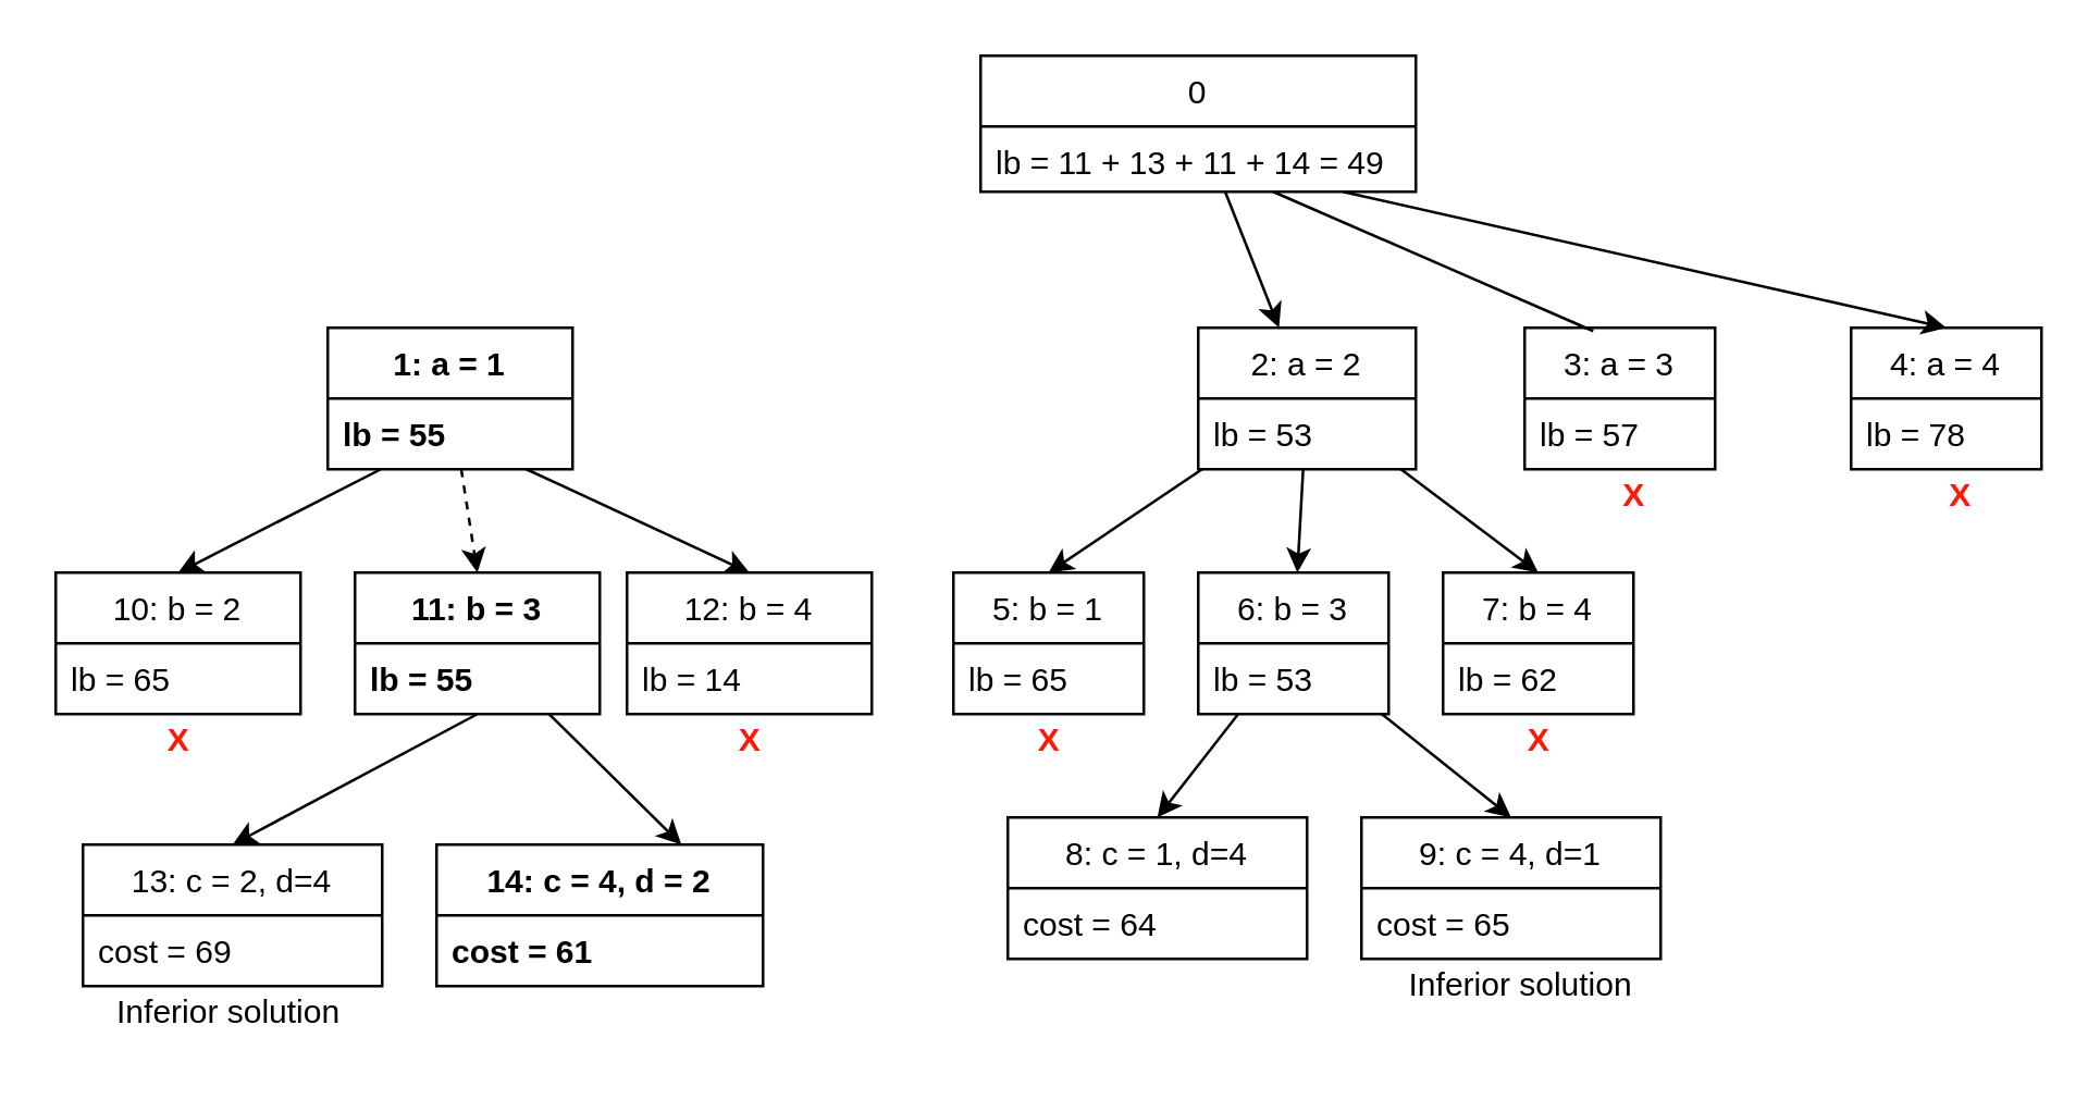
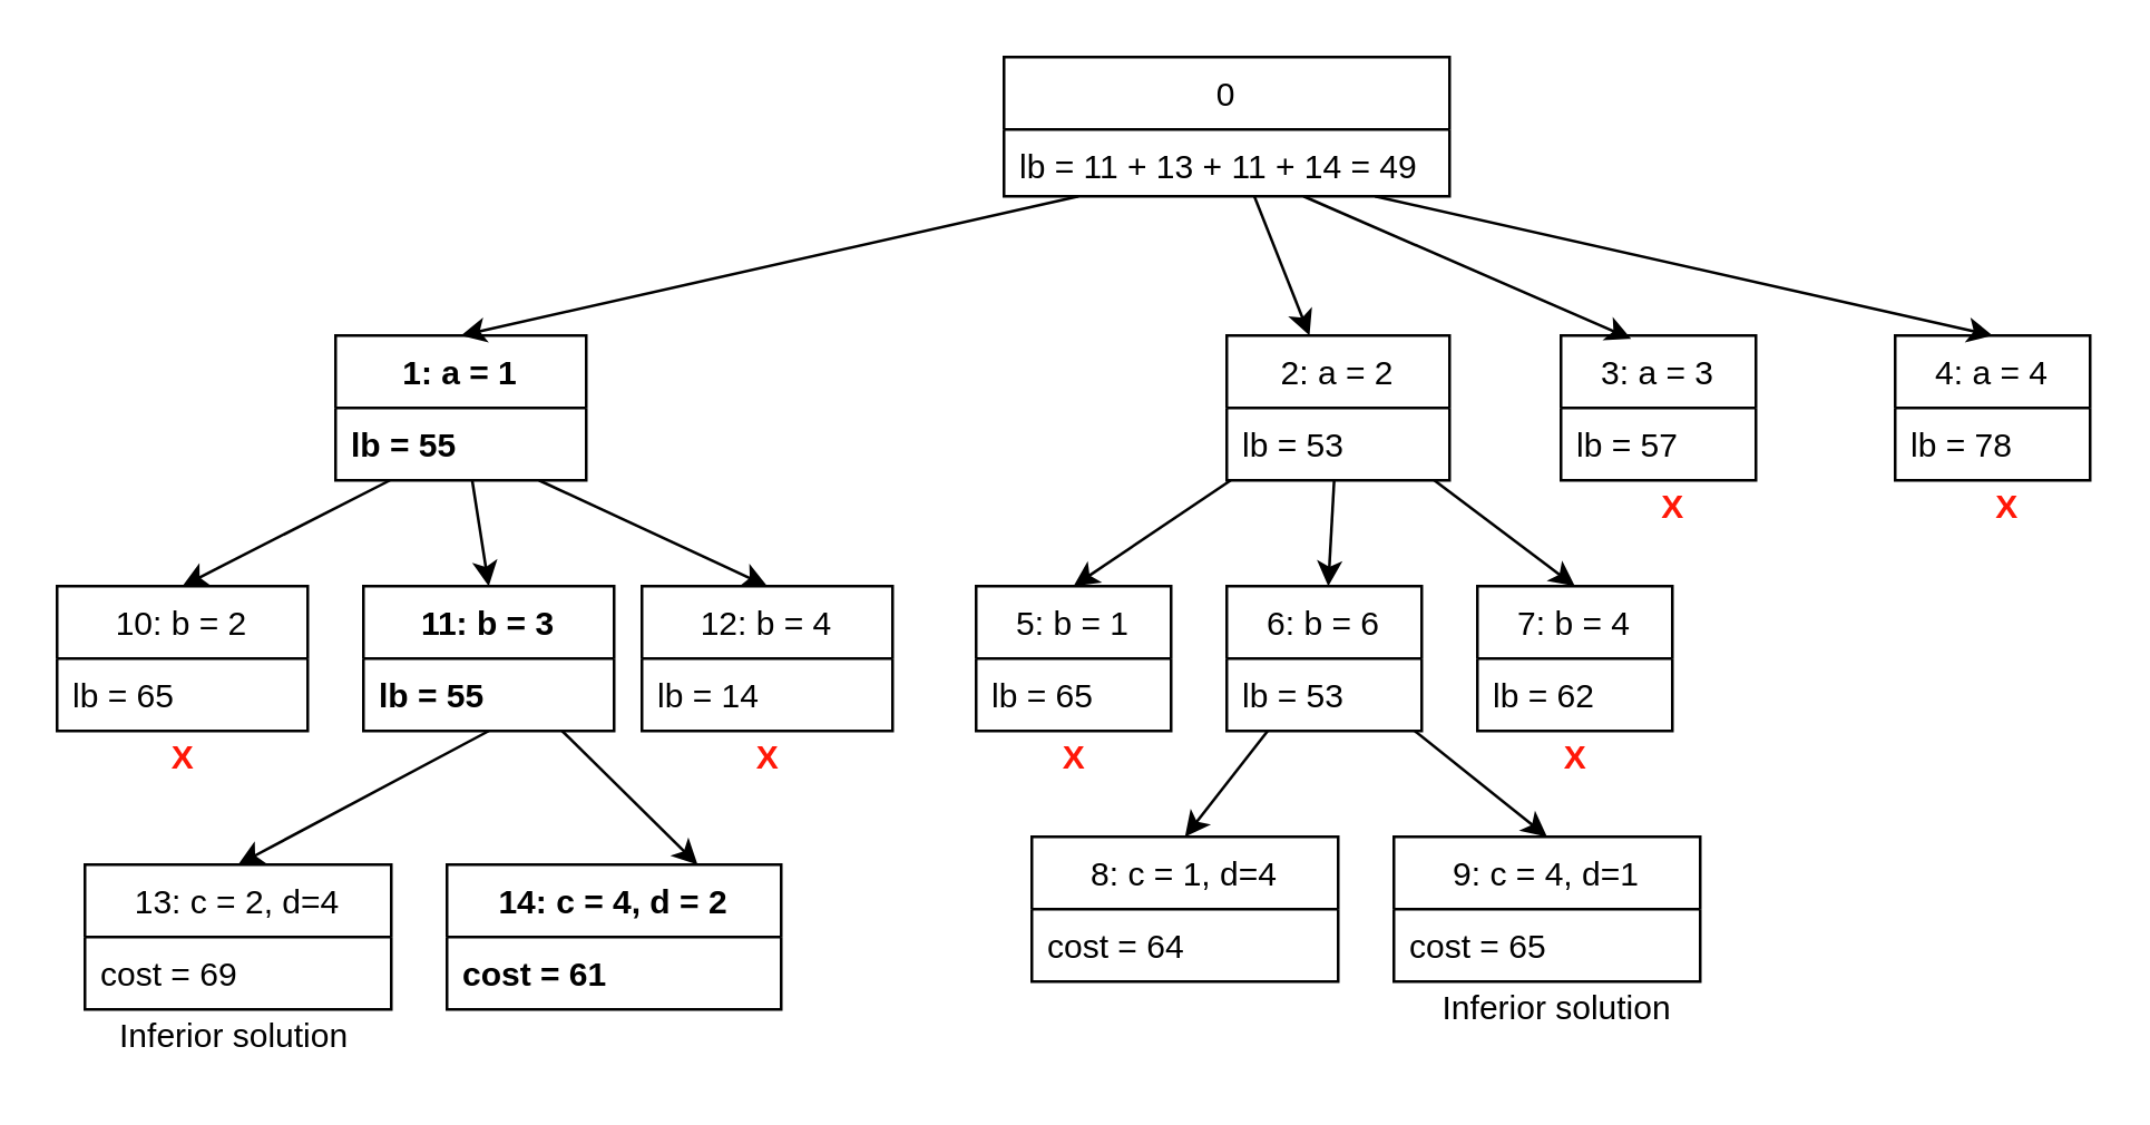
  <mxCell id="0" />
  <mxCell id="1" parent="0" />
  <mxCell id="2" style="edgeStyle=none;rounded=0;orthogonalLoop=1;jettySize=auto;html=1;" edge="1" parent="1" source="3" target="42"><mxGeometry relative="1" as="geometry" /></mxCell>
  <mxCell id="3" value="0" style="swimlane;fontStyle=0;childLayout=stackLayout;horizontal=1;startSize=26;fillColor=none;horizontalStack=0;resizeParent=1;resizeParentMax=0;resizeLast=0;collapsible=1;marginBottom=0;strokeWidth=1;" vertex="1" parent="1"><mxGeometry x="360" y="20" width="160" height="50" as="geometry" /></mxCell>
  <mxCell id="4" value="lb = 11 + 13 + 11 + 14 = 49 " style="text;strokeColor=none;fillColor=none;align=left;verticalAlign=top;spacingLeft=4;spacingRight=4;overflow=hidden;rotatable=0;points=[[0,0.5],[1,0.5]];portConstraint=eastwest;strokeWidth=2;" vertex="1" parent="3"><mxGeometry y="26" width="160" height="24" as="geometry" /></mxCell>
- <mxCell id="5" style="edgeStyle=none;rounded=0;orthogonalLoop=1;jettySize=auto;html=1;entryX=0.5;entryY=0;entryDx=0;entryDy=0;dashed=1;" edge="1" parent="1" source="6" target="12"><mxGeometry relative="1" as="geometry" /></mxCell>
+ <mxCell id="5" style="edgeStyle=none;rounded=0;orthogonalLoop=1;jettySize=auto;html=1;entryX=0.5;entryY=0;entryDx=0;entryDy=0;" edge="1" parent="1" source="6" target="12"><mxGeometry relative="1" as="geometry" /></mxCell>
  <mxCell id="6" value="1: a = 1" style="swimlane;fontStyle=1;childLayout=stackLayout;horizontal=1;startSize=26;fillColor=none;horizontalStack=0;resizeParent=1;resizeParentMax=0;resizeLast=0;collapsible=1;marginBottom=0;strokeWidth=1;" vertex="1" parent="1"><mxGeometry x="120" y="120" width="90" height="52" as="geometry" /></mxCell>
  <mxCell id="7" value="lb = 55  " style="text;strokeColor=none;fillColor=none;align=left;verticalAlign=top;spacingLeft=4;spacingRight=4;overflow=hidden;rotatable=0;points=[[0,0.5],[1,0.5]];portConstraint=eastwest;strokeWidth=1;fontStyle=1" vertex="1" parent="6"><mxGeometry y="26" width="90" height="26" as="geometry" /></mxCell>
  <mxCell id="8" value="10: b = 2" style="swimlane;fontStyle=0;childLayout=stackLayout;horizontal=1;startSize=26;fillColor=none;horizontalStack=0;resizeParent=1;resizeParentMax=0;resizeLast=0;collapsible=1;marginBottom=0;strokeWidth=1;" vertex="1" parent="1"><mxGeometry x="20" y="210" width="90" height="52" as="geometry" /></mxCell>
  <mxCell id="9" value="lb = 65  " style="text;strokeColor=none;fillColor=none;align=left;verticalAlign=top;spacingLeft=4;spacingRight=4;overflow=hidden;rotatable=0;points=[[0,0.5],[1,0.5]];portConstraint=eastwest;strokeWidth=2;" vertex="1" parent="8"><mxGeometry y="26" width="90" height="26" as="geometry" /></mxCell>
  <mxCell id="10" style="edgeStyle=none;rounded=0;orthogonalLoop=1;jettySize=auto;html=1;exitX=0.5;exitY=1;exitDx=0;exitDy=0;entryX=0.5;entryY=0;entryDx=0;entryDy=0;" edge="1" parent="1" source="12" target="27"><mxGeometry relative="1" as="geometry" /></mxCell>
  <mxCell id="11" style="edgeStyle=none;rounded=0;orthogonalLoop=1;jettySize=auto;html=1;entryX=0.75;entryY=0;entryDx=0;entryDy=0;" edge="1" parent="1" source="12" target="29"><mxGeometry relative="1" as="geometry" /></mxCell>
  <mxCell id="12" value="11: b = 3" style="swimlane;fontStyle=1;childLayout=stackLayout;horizontal=1;startSize=26;fillColor=none;horizontalStack=0;resizeParent=1;resizeParentMax=0;resizeLast=0;marginBottom=0;strokeWidth=1;" vertex="1" parent="1"><mxGeometry x="130" y="210" width="90" height="52" as="geometry"><mxRectangle x="200" y="200" width="110" height="26" as="alternateBounds" /></mxGeometry></mxCell>
  <mxCell id="13" value="lb = 55" style="text;strokeColor=none;fillColor=none;align=left;verticalAlign=top;spacingLeft=4;spacingRight=4;overflow=hidden;rotatable=0;points=[[0,0.5],[1,0.5]];portConstraint=eastwest;strokeWidth=2;fontStyle=1" vertex="1" parent="12"><mxGeometry y="26" width="90" height="26" as="geometry" /></mxCell>
  <mxCell id="14" value="12: b = 4" style="swimlane;fontStyle=0;childLayout=stackLayout;horizontal=1;startSize=26;fillColor=none;horizontalStack=0;resizeParent=1;resizeParentMax=0;resizeLast=0;collapsible=1;marginBottom=0;strokeWidth=1;" vertex="1" parent="1"><mxGeometry x="230" y="210" width="90" height="52" as="geometry" /></mxCell>
  <mxCell id="15" value="lb = 14" style="text;strokeColor=none;fillColor=none;align=left;verticalAlign=top;spacingLeft=4;spacingRight=4;overflow=hidden;rotatable=0;points=[[0,0.5],[1,0.5]];portConstraint=eastwest;strokeWidth=2;" vertex="1" parent="14"><mxGeometry y="26" width="90" height="26" as="geometry" /></mxCell>
  <mxCell id="16" style="edgeStyle=none;rounded=0;orthogonalLoop=1;jettySize=auto;html=1;entryX=0.5;entryY=0;entryDx=0;entryDy=0;" edge="1" parent="1" source="42" target="19"><mxGeometry relative="1" as="geometry" /></mxCell>
  <mxCell id="17" style="edgeStyle=none;rounded=0;orthogonalLoop=1;jettySize=auto;html=1;" edge="1" parent="1" source="42" target="23"><mxGeometry relative="1" as="geometry" /></mxCell>
  <mxCell id="18" style="edgeStyle=none;rounded=0;orthogonalLoop=1;jettySize=auto;html=1;entryX=0.5;entryY=0;entryDx=0;entryDy=0;" edge="1" parent="1" source="42" target="25"><mxGeometry relative="1" as="geometry" /></mxCell>
  <mxCell id="19" value="5: b = 1" style="swimlane;fontStyle=0;childLayout=stackLayout;horizontal=1;startSize=26;fillColor=none;horizontalStack=0;resizeParent=1;resizeParentMax=0;resizeLast=0;collapsible=1;marginBottom=0;" vertex="1" parent="1"><mxGeometry x="350" y="210" width="70" height="52" as="geometry" /></mxCell>
  <mxCell id="20" value="lb = 65 " style="text;strokeColor=none;fillColor=none;align=left;verticalAlign=top;spacingLeft=4;spacingRight=4;overflow=hidden;rotatable=0;points=[[0,0.5],[1,0.5]];portConstraint=eastwest;" vertex="1" parent="19"><mxGeometry y="26" width="70" height="26" as="geometry" /></mxCell>
  <mxCell id="21" style="edgeStyle=none;rounded=0;orthogonalLoop=1;jettySize=auto;html=1;entryX=0.5;entryY=0;entryDx=0;entryDy=0;" edge="1" parent="1" source="23" target="31"><mxGeometry relative="1" as="geometry" /></mxCell>
  <mxCell id="22" style="edgeStyle=none;rounded=0;orthogonalLoop=1;jettySize=auto;html=1;entryX=0.5;entryY=0;entryDx=0;entryDy=0;" edge="1" parent="1" source="23" target="33"><mxGeometry relative="1" as="geometry" /></mxCell>
- <mxCell id="23" value="6: b = 3" style="swimlane;fontStyle=0;childLayout=stackLayout;horizontal=1;startSize=26;fillColor=none;horizontalStack=0;resizeParent=1;resizeParentMax=0;resizeLast=0;collapsible=1;marginBottom=0;" vertex="1" parent="1"><mxGeometry x="440" y="210" width="70" height="52" as="geometry" /></mxCell>
+ <mxCell id="23" value="6: b = 6" style="swimlane;fontStyle=0;childLayout=stackLayout;horizontal=1;startSize=26;fillColor=none;horizontalStack=0;resizeParent=1;resizeParentMax=0;resizeLast=0;collapsible=1;marginBottom=0;" vertex="1" parent="1"><mxGeometry x="440" y="210" width="70" height="52" as="geometry" /></mxCell>
  <mxCell id="24" value="lb = 53 " style="text;strokeColor=none;fillColor=none;align=left;verticalAlign=top;spacingLeft=4;spacingRight=4;overflow=hidden;rotatable=0;points=[[0,0.5],[1,0.5]];portConstraint=eastwest;" vertex="1" parent="23"><mxGeometry y="26" width="70" height="26" as="geometry" /></mxCell>
  <mxCell id="25" value="7: b = 4" style="swimlane;fontStyle=0;childLayout=stackLayout;horizontal=1;startSize=26;fillColor=none;horizontalStack=0;resizeParent=1;resizeParentMax=0;resizeLast=0;collapsible=1;marginBottom=0;" vertex="1" parent="1"><mxGeometry x="530" y="210" width="70" height="52" as="geometry" /></mxCell>
  <mxCell id="26" value="lb = 62 " style="text;strokeColor=none;fillColor=none;align=left;verticalAlign=top;spacingLeft=4;spacingRight=4;overflow=hidden;rotatable=0;points=[[0,0.5],[1,0.5]];portConstraint=eastwest;" vertex="1" parent="25"><mxGeometry y="26" width="70" height="26" as="geometry" /></mxCell>
  <mxCell id="27" value="13: c = 2, d=4" style="swimlane;fontStyle=0;childLayout=stackLayout;horizontal=1;startSize=26;fillColor=none;horizontalStack=0;resizeParent=1;resizeParentMax=0;resizeLast=0;collapsible=1;marginBottom=0;strokeWidth=1;" vertex="1" parent="1"><mxGeometry x="30" y="310" width="110" height="52" as="geometry" /></mxCell>
  <mxCell id="28" value="cost = 69 " style="text;strokeColor=none;fillColor=none;align=left;verticalAlign=top;spacingLeft=4;spacingRight=4;overflow=hidden;rotatable=0;points=[[0,0.5],[1,0.5]];portConstraint=eastwest;strokeWidth=2;" vertex="1" parent="27"><mxGeometry y="26" width="110" height="26" as="geometry" /></mxCell>
  <mxCell id="29" value="14: c = 4, d = 2" style="swimlane;fontStyle=1;childLayout=stackLayout;horizontal=1;startSize=26;fillColor=none;horizontalStack=0;resizeParent=1;resizeParentMax=0;resizeLast=0;collapsible=1;marginBottom=0;strokeWidth=1;" vertex="1" parent="1"><mxGeometry x="160" y="310" width="120" height="52" as="geometry" /></mxCell>
  <mxCell id="30" value="cost = 61 " style="text;strokeColor=none;fillColor=none;align=left;verticalAlign=top;spacingLeft=4;spacingRight=4;overflow=hidden;rotatable=0;points=[[0,0.5],[1,0.5]];portConstraint=eastwest;strokeWidth=2;fontStyle=1" vertex="1" parent="29"><mxGeometry y="26" width="120" height="26" as="geometry" /></mxCell>
  <mxCell id="31" value="8: c = 1, d=4" style="swimlane;fontStyle=0;childLayout=stackLayout;horizontal=1;startSize=26;fillColor=none;horizontalStack=0;resizeParent=1;resizeParentMax=0;resizeLast=0;collapsible=1;marginBottom=0;strokeWidth=1;" vertex="1" parent="1"><mxGeometry x="370" y="300" width="110" height="52" as="geometry" /></mxCell>
  <mxCell id="32" value="cost = 64" style="text;strokeColor=none;fillColor=none;align=left;verticalAlign=top;spacingLeft=4;spacingRight=4;overflow=hidden;rotatable=0;points=[[0,0.5],[1,0.5]];portConstraint=eastwest;strokeWidth=2;" vertex="1" parent="31"><mxGeometry y="26" width="110" height="26" as="geometry" /></mxCell>
  <mxCell id="33" value="9: c = 4, d=1" style="swimlane;fontStyle=0;childLayout=stackLayout;horizontal=1;startSize=26;fillColor=none;horizontalStack=0;resizeParent=1;resizeParentMax=0;resizeLast=0;collapsible=1;marginBottom=0;strokeWidth=1;" vertex="1" parent="1"><mxGeometry x="500" y="300" width="110" height="52" as="geometry" /></mxCell>
  <mxCell id="34" value="cost = 65" style="text;strokeColor=none;fillColor=none;align=left;verticalAlign=top;spacingLeft=4;spacingRight=4;overflow=hidden;rotatable=0;points=[[0,0.5],[1,0.5]];portConstraint=eastwest;strokeWidth=2;" vertex="1" parent="33"><mxGeometry y="26" width="110" height="26" as="geometry" /></mxCell>
  <mxCell id="35" style="rounded=0;orthogonalLoop=1;jettySize=auto;html=1;entryX=0.5;entryY=0;entryDx=0;entryDy=0;" edge="1" parent="1" source="4" target="40"><mxGeometry relative="1" as="geometry" /></mxCell>
- <mxCell id="36" style="edgeStyle=none;rounded=0;orthogonalLoop=1;jettySize=auto;html=1;entryX=0.36;entryY=0.023;entryDx=0;entryDy=0;entryPerimeter=0;endArrow=none;" edge="1" parent="1" source="4" target="44"><mxGeometry relative="1" as="geometry" /></mxCell>
+ <mxCell id="36" style="edgeStyle=none;rounded=0;orthogonalLoop=1;jettySize=auto;html=1;entryX=0.36;entryY=0.023;entryDx=0;entryDy=0;entryPerimeter=0;" edge="1" parent="1" source="4" target="44"><mxGeometry relative="1" as="geometry" /></mxCell>
+ <mxCell id="37" style="edgeStyle=none;rounded=0;orthogonalLoop=1;jettySize=auto;html=1;entryX=0.5;entryY=0;entryDx=0;entryDy=0;" edge="1" parent="1" source="4" target="6"><mxGeometry relative="1" as="geometry" /></mxCell>
  <mxCell id="38" style="edgeStyle=none;rounded=0;orthogonalLoop=1;jettySize=auto;html=1;entryX=0.5;entryY=0;entryDx=0;entryDy=0;" edge="1" parent="1" source="7" target="14"><mxGeometry relative="1" as="geometry" /></mxCell>
  <mxCell id="39" style="edgeStyle=none;rounded=0;orthogonalLoop=1;jettySize=auto;html=1;entryX=0.5;entryY=0;entryDx=0;entryDy=0;" edge="1" parent="1" source="7" target="8"><mxGeometry relative="1" as="geometry" /></mxCell>
  <mxCell id="40" value="4: a = 4" style="swimlane;fontStyle=0;childLayout=stackLayout;horizontal=1;startSize=26;fillColor=none;horizontalStack=0;resizeParent=1;resizeParentMax=0;resizeLast=0;collapsible=1;marginBottom=0;strokeWidth=1;" vertex="1" parent="1"><mxGeometry x="680" y="120" width="70" height="52" as="geometry" /></mxCell>
  <mxCell id="41" value="lb = 78" style="text;strokeColor=none;fillColor=none;align=left;verticalAlign=top;spacingLeft=4;spacingRight=4;overflow=hidden;rotatable=0;points=[[0,0.5],[1,0.5]];portConstraint=eastwest;strokeWidth=2;" vertex="1" parent="40"><mxGeometry y="26" width="70" height="26" as="geometry" /></mxCell>
  <mxCell id="42" value="2: a = 2" style="swimlane;fontStyle=0;childLayout=stackLayout;horizontal=1;startSize=26;fillColor=none;horizontalStack=0;resizeParent=1;resizeParentMax=0;resizeLast=0;collapsible=1;marginBottom=0;strokeWidth=1;" vertex="1" parent="1"><mxGeometry x="440" y="120" width="80" height="52" as="geometry" /></mxCell>
  <mxCell id="43" value="lb = 53  " style="text;strokeColor=none;fillColor=none;align=left;verticalAlign=top;spacingLeft=4;spacingRight=4;overflow=hidden;rotatable=0;points=[[0,0.5],[1,0.5]];portConstraint=eastwest;strokeWidth=2;" vertex="1" parent="42"><mxGeometry y="26" width="80" height="26" as="geometry" /></mxCell>
  <mxCell id="44" value="3: a = 3" style="swimlane;fontStyle=0;childLayout=stackLayout;horizontal=1;startSize=26;fillColor=none;horizontalStack=0;resizeParent=1;resizeParentMax=0;resizeLast=0;collapsible=1;marginBottom=0;strokeWidth=1;" vertex="1" parent="1"><mxGeometry x="560" y="120" width="70" height="52" as="geometry" /></mxCell>
  <mxCell id="45" value="lb = 57" style="text;strokeColor=none;fillColor=none;align=left;verticalAlign=top;spacingLeft=4;spacingRight=4;overflow=hidden;rotatable=0;points=[[0,0.5],[1,0.5]];portConstraint=eastwest;strokeWidth=2;" vertex="1" parent="44"><mxGeometry y="26" width="70" height="26" as="geometry" /></mxCell>
  <mxCell id="46" value="&lt;font color=&quot;#ff1808&quot;&gt;&lt;b&gt;X&lt;/b&gt;&lt;/font&gt;" style="text;html=1;align=center;verticalAlign=middle;resizable=0;points=[];autosize=1;" vertex="1" parent="1"><mxGeometry x="710" y="172" width="20" height="20" as="geometry" /></mxCell>
  <mxCell id="47" value="&lt;font color=&quot;#ff1808&quot;&gt;&lt;b&gt;X&lt;/b&gt;&lt;/font&gt;" style="text;html=1;align=center;verticalAlign=middle;resizable=0;points=[];autosize=1;" vertex="1" parent="1"><mxGeometry x="590" y="172" width="20" height="20" as="geometry" /></mxCell>
  <mxCell id="48" value="&lt;font color=&quot;#ff1808&quot;&gt;&lt;b&gt;X&lt;/b&gt;&lt;/font&gt;" style="text;html=1;align=center;verticalAlign=middle;resizable=0;points=[];autosize=1;" vertex="1" parent="1"><mxGeometry x="555" y="262" width="20" height="20" as="geometry" /></mxCell>
  <mxCell id="49" value="&lt;font color=&quot;#ff1808&quot;&gt;&lt;b&gt;X&lt;/b&gt;&lt;/font&gt;" style="text;html=1;align=center;verticalAlign=middle;resizable=0;points=[];autosize=1;" vertex="1" parent="1"><mxGeometry x="375" y="262" width="20" height="20" as="geometry" /></mxCell>
  <mxCell id="50" value="&lt;font color=&quot;#ff1808&quot;&gt;&lt;b&gt;X&lt;/b&gt;&lt;/font&gt;" style="text;html=1;align=center;verticalAlign=middle;resizable=0;points=[];autosize=1;" vertex="1" parent="1"><mxGeometry x="55" y="262" width="20" height="20" as="geometry" /></mxCell>
  <mxCell id="51" value="&lt;font color=&quot;#ff1808&quot;&gt;&lt;b&gt;X&lt;/b&gt;&lt;/font&gt;" style="text;html=1;align=center;verticalAlign=middle;resizable=0;points=[];autosize=1;" vertex="1" parent="1"><mxGeometry x="265" y="262" width="20" height="20" as="geometry" /></mxCell>
  <mxCell id="52" value="Inferior solution&amp;nbsp;" style="text;html=1;align=center;verticalAlign=middle;resizable=0;points=[];autosize=1;" vertex="1" parent="1"><mxGeometry x="35" y="362" width="100" height="20" as="geometry" /></mxCell>
  <mxCell id="53" value="Inferior solution&amp;nbsp;" style="text;html=1;align=center;verticalAlign=middle;resizable=0;points=[];autosize=1;" vertex="1" parent="1"><mxGeometry x="510" y="352" width="100" height="20" as="geometry" /></mxCell>
